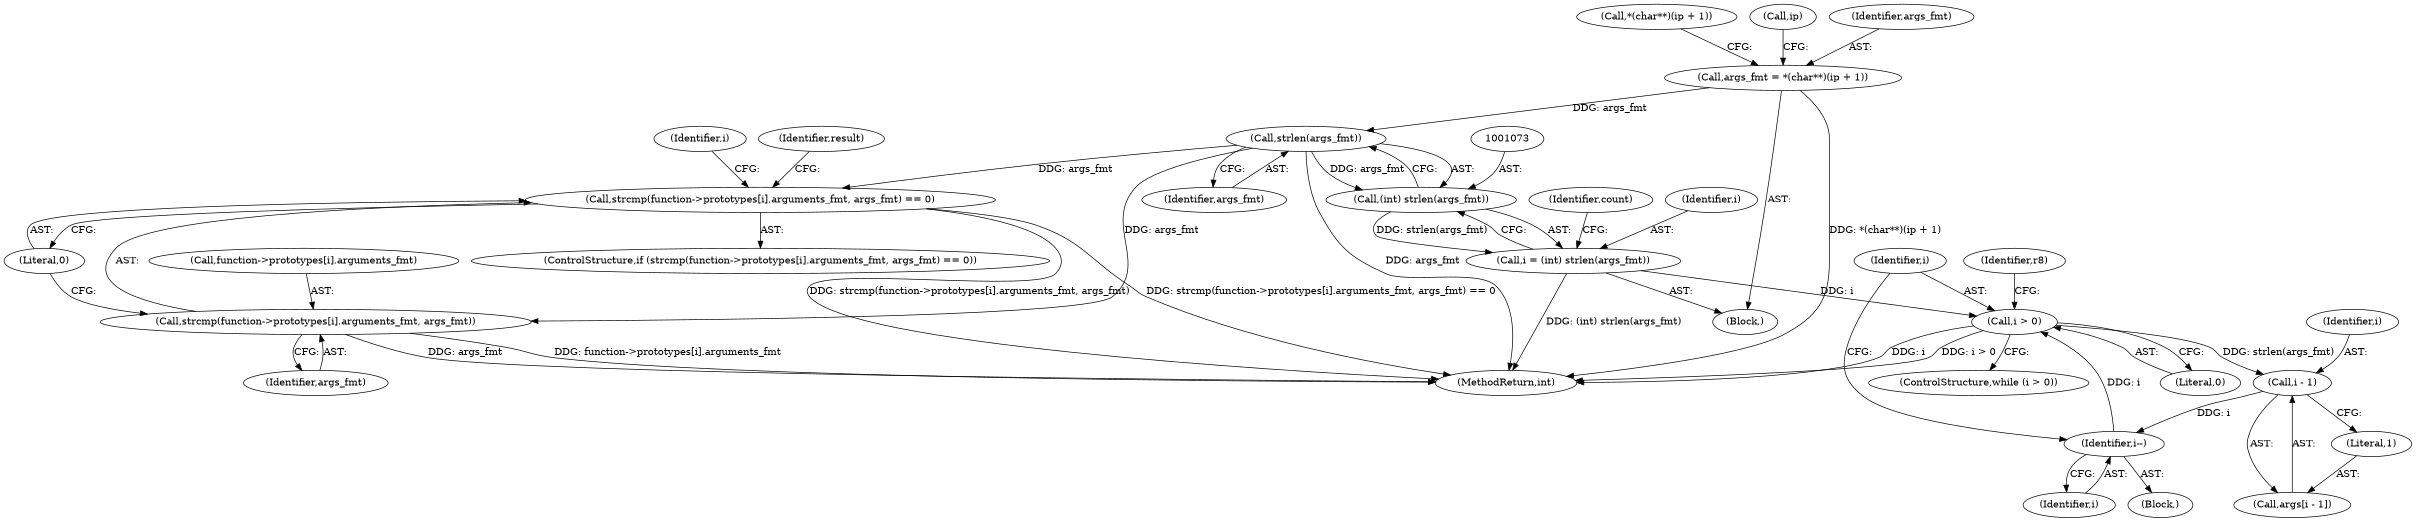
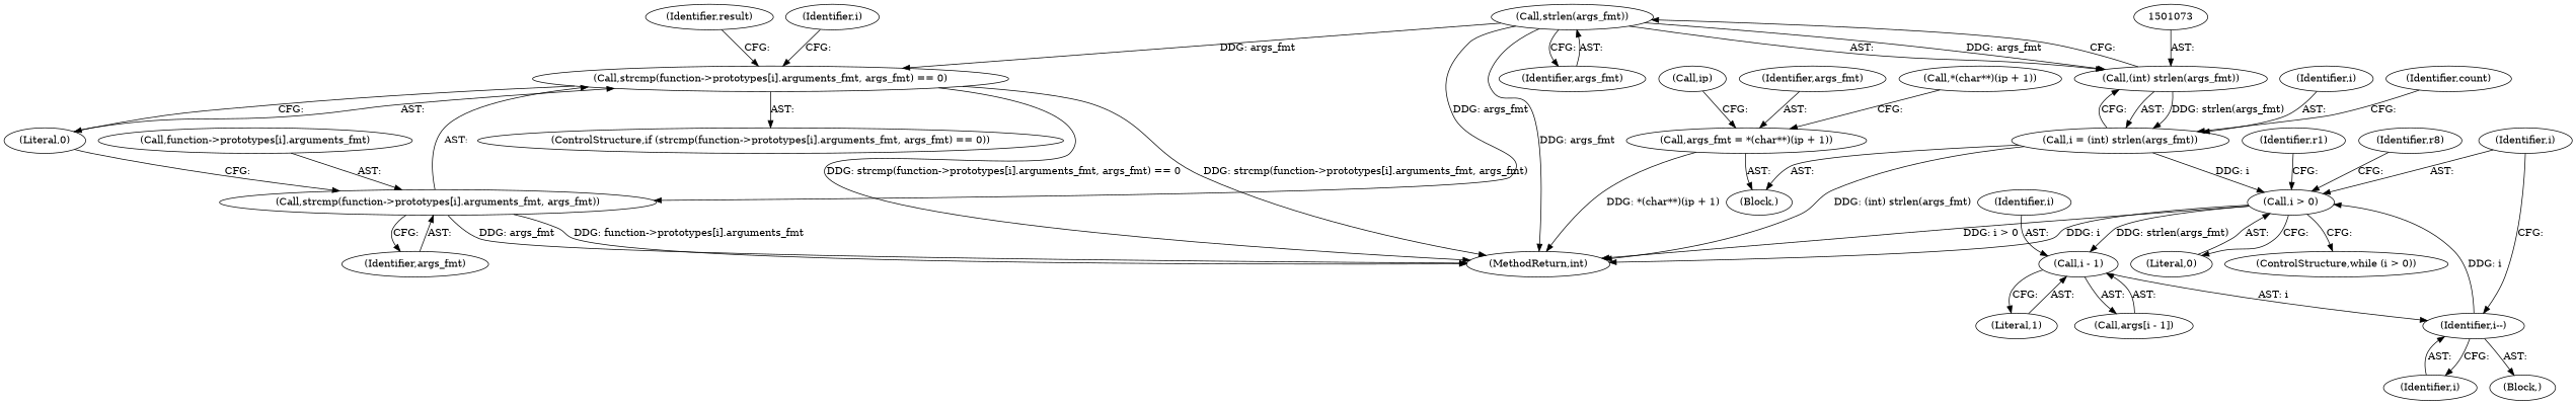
  digraph {
    n1 [label="(Call,strlen(args_fmt))"]
    n2 [label="(Call,(int) strlen(args_fmt))"]
    n3 [label="(Call,strcmp(function->prototypes[i].arguments_fmt, args_fmt) == 0)"]
    n4 [label="(Call,strcmp(function->prototypes[i].arguments_fmt, args_fmt))"]
    n5 [label="(MethodReturn,int)"]
    n6 [label="(Identifier,args_fmt)"]
    n7 [label="(Call,i = (int) strlen(args_fmt))"]
    n8 [label="(ControlStructure,if (strcmp(function->prototypes[i].arguments_fmt, args_fmt) == 0))"]
    n9 [label="(Literal,0)"]
    n10 [label="(Identifier,args_fmt)"]
    n11 [label="(Call,args_fmt = *(char**)(ip + 1))"]
    n12 [label="(Block,)"]
    n13 [label="(Call,*(char**)(ip + 1))"]
    n14 [label="(Call,i > 0)"]
    n15 [label="(Call,i - 1)"]
    n16 [label="(Literal,0)"]
    n17 [label="(ControlStructure,while (i > 0))"]
    n18 [label="(Identifier,i--)"]
    n19 [label="(Literal,1)"]
    n20 [label="(Call,args[i - 1])"]
    n21 [label="(Identifier,i)"]
    n22 [label="(Block,)"]
    n23 [label="(Identifier,i)"]
    n24 [label="(Identifier,r8)"]
+   n25 [label="(Identifier,r1)"]
    n26 [label="(Identifier,i)"]
    n27 [label="(Identifier,result)"]
    n28 [label="(Call,ip)"]
    n29 [label="(Identifier,i)"]
    n30 [label="(Call,function->prototypes[i].arguments_fmt)"]
    n31 [label="(Identifier,i)"]
    n32 [label="(Identifier,count)"]
    n33 [label="(Identifier,args_fmt)"]
-   1001073
+   1001073 [label=1501073]
    n1 -> n2 [label="AST: "]
    n1 -> n2 [label="DDG: args_fmt"]
    n1 -> n3 [label="DDG: args_fmt"]
    n1 -> n4 [label="DDG: args_fmt"]
    n1 -> n5 [label="DDG: args_fmt"]
    n1 -> n6 [label="CFG: "]
    n2 -> n1 [label="CFG: "]
    n2 -> n7 [label="AST: "]
    n2 -> n7 [label="DDG: strlen(args_fmt)"]
    n3 -> n5 [label="DDG: strcmp(function->prototypes[i].arguments_fmt, args_fmt)"]
    n3 -> n5 [label="DDG: strcmp(function->prototypes[i].arguments_fmt, args_fmt) == 0"]
    n3 -> n8 [label="AST: "]
    n3 -> n9 [label="CFG: "]
    n4 -> n3 [label="AST: "]
    n4 -> n5 [label="DDG: function->prototypes[i].arguments_fmt"]
    n4 -> n5 [label="DDG: args_fmt"]
    n4 -> n10 [label="CFG: "]
    n6 -> n1 [label="AST: "]
    n7 -> n2 [label="CFG: "]
    n7 -> n5 [label="DDG: (int) strlen(args_fmt)"]
    n7 -> n12 [label="AST: "]
    n7 -> n14 [label="DDG: i"]
    n9 -> n3 [label="AST: "]
    n9 -> n4 [label="CFG: "]
    n10 -> n4 [label="AST: "]
-   n11 -> n1 [label="DDG: args_fmt"]
    n11 -> n5 [label="DDG: *(char**)(ip + 1)"]
    n11 -> n12 [label="AST: "]
    n13 -> n11 [label="CFG: "]
    n14 -> n5 [label="DDG: i > 0"]
    n14 -> n5 [label="DDG: i"]
    n14 -> n15 [label="DDG: strlen(args_fmt)"]
    n14 -> n16 [label="CFG: "]
    n14 -> n17 [label="CFG: "]
-   n15 -> n18 [label="DDG: i"]
+   n15 -> n18 [label="AST: i"]
    n15 -> n19 [label="CFG: "]
    n15 -> n20 [label="AST: "]
    n16 -> n14 [label="AST: "]
    n18 -> n14 [label="DDG: i"]
    n18 -> n21 [label="CFG: "]
    n18 -> n22 [label="AST: "]
-   n19 -> n20 [label="AST: "]
+   n19 -> n15 [label="AST: "]
    n20 -> n15 [label="AST: "]
    n21 -> n18 [label="AST: "]
    n23 -> n14 [label="AST: "]
    n23 -> n18 [label="CFG: "]
    n24 -> n14 [label="CFG: "]
+   n25 -> n14 [label="CFG: "]
    n26 -> n15 [label="AST: "]
    n27 -> n3 [label="CFG: "]
    n28 -> n11 [label="CFG: "]
    n29 -> n3 [label="CFG: "]
    n30 -> n4 [label="AST: "]
    n31 -> n7 [label="AST: "]
    n32 -> n7 [label="CFG: "]
    n33 -> n11 [label="AST: "]
    1001073 -> n2 [label="AST: "]
  }
